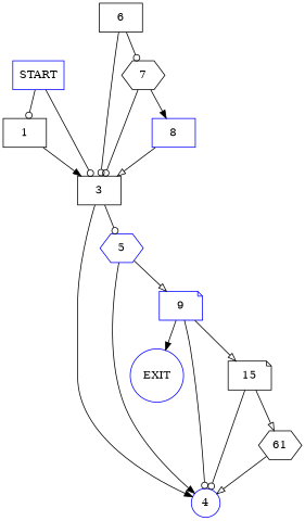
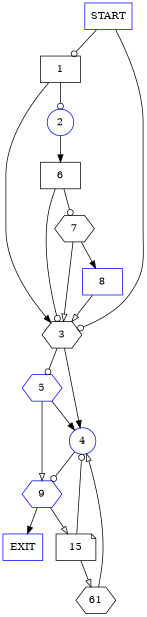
  digraph {
    node [color=blue shape=box]
    edge [arrowhead=odot]
    n1 [label=START]
    1 [color=black]
-   3 [color=black]
-   n5 [label=EXIT shape=circle]
+   3 [color=black shape=hexagon]
+   2 [shape=circle]
+   n5 [label=EXIT]
    6 [color=black]
    4 [shape=circle]
    5 [shape=hexagon]
    7 [color=black shape=hexagon]
-   9 [shape=note]
+   9 [shape=hexagon]
    n11 [color=black label=15 shape=note]
    8
    n13 [color=black label=61 shape=hexagon]
    n1 -> 1
    n1 -> 3
    1 -> 3 [arrowhead=normal]
+   1 -> 2
    3 -> 4 [arrowhead=normal]
    3 -> 5
+   2 -> 6 [arrowhead=normal]
    6 -> 3
    6 -> 7
    5 -> 4 [arrowhead=normal]
    5 -> 9 [arrowhead=onormal]
-   7 -> 3
+   7 -> 3 [arrowhead=onormal]
    7 -> 8 [arrowhead=normal]
    9 -> n5 [arrowhead=normal]
-   9 -> 4
+   4 -> 9
    9 -> n11 [arrowhead=onormal]
    n11 -> 4
    n11 -> n13 [arrowhead=onormal]
    8 -> 3 [arrowhead=onormal]
    n13 -> 4 [arrowhead=onormal]
  }
